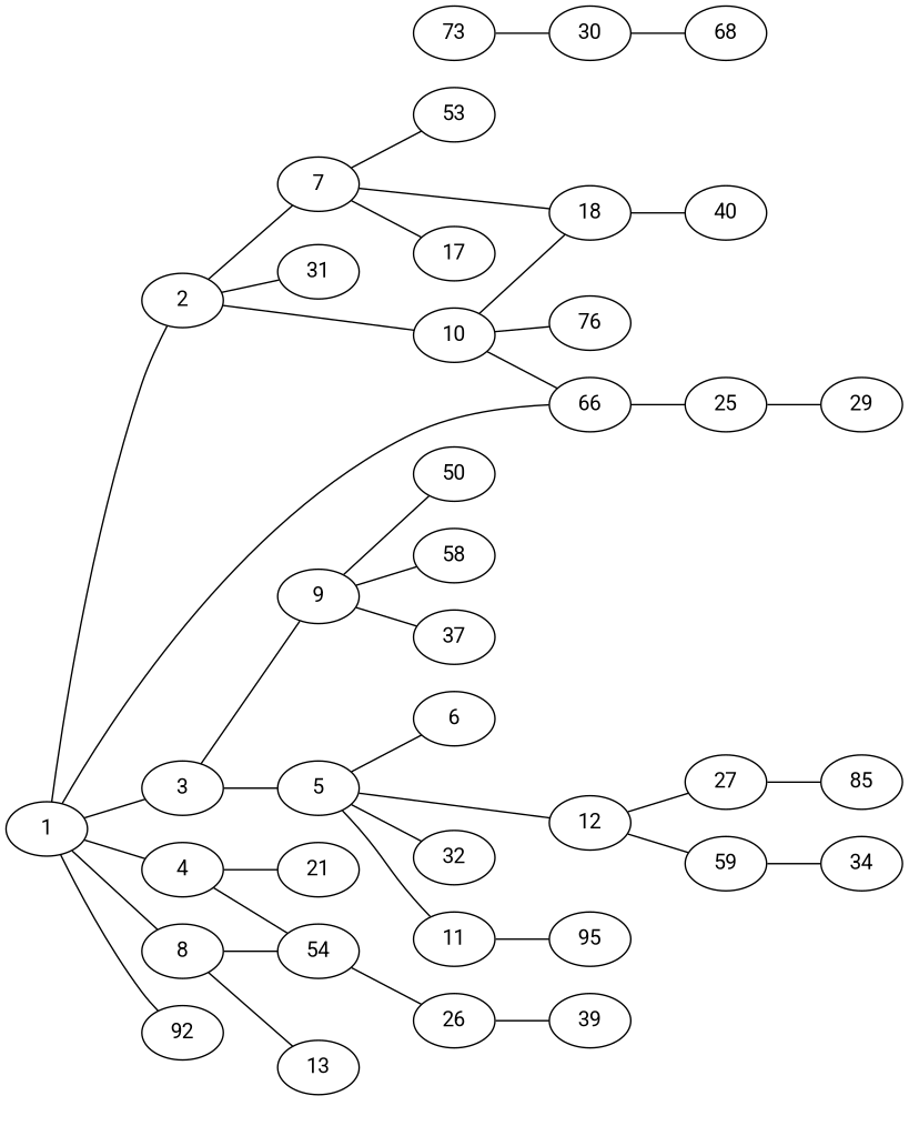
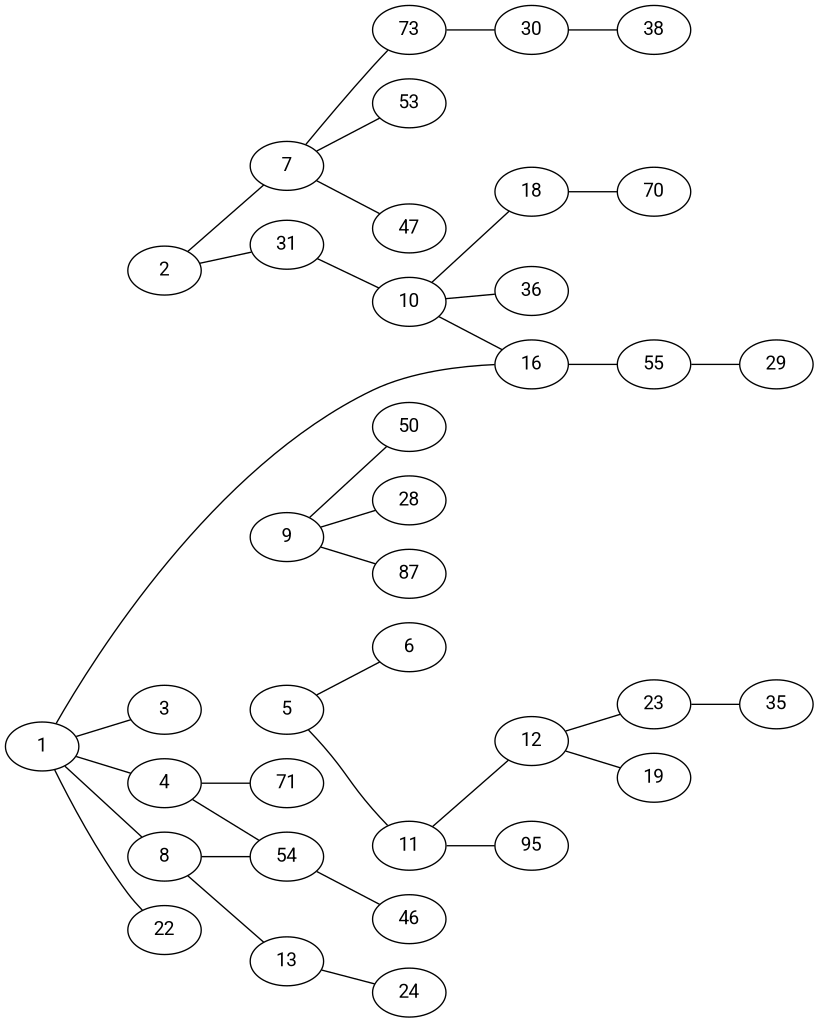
  graph {
    fontname=Roboto
    rankdir=LR
    node [fontname=Roboto]
    edge [fontname=Roboto]
    1
    2
    3
    4
    8
-   16 [label=66]
-   22 [label=92]
+   16
+   22
    7
    10
    31
    5
    9
    n13 [label=54]
-   21
+   21 [label=71]
    13
-   25
-   17
+   25 [label=55]
+   17 [label=47]
    n18 [label=73]
    n19 [label=53]
    18
-   36 [label=76]
+   36
    6
    11
    12
-   32
    n26 [label=50]
-   28 [label=58]
-   37
-   26
+   28
+   37 [label=87]
+   26 [label=46]
+   24
    29
    30
-   40
+   40 [label=70]
    n34 [label=95]
-   19 [label=59]
-   27
-   39
-   34
-   35 [label=85]
-   38 [label=68]
-   1 -- 2
+   19
+   27 [label=23]
+   35
+   38
    1 -- 3
    1 -- 4
    1 -- 8
    1 -- 16
    1 -- 22
    2 -- 7
-   2 -- 10
+   31 -- 10
    2 -- 31
-   3 -- 5
-   3 -- 9
    4 -- n13
    4 -- 21
    8 -- n13
    8 -- 13
    16 -- 25
    7 -- 17
-   7 -- 18
+   7 -- n18
    7 -- n19
    10 -- 16
    10 -- 18
    10 -- 36
    5 -- 6
    5 -- 11
-   5 -- 12
-   5 -- 32
+   11 -- 12
    9 -- n26
    9 -- 28
    9 -- 37
    n13 -- 26
+   13 -- 24
    25 -- 29
    n18 -- 30
    18 -- 40
    11 -- n34
    12 -- 19
    12 -- 27
-   26 -- 39
    30 -- 38
-   19 -- 34
    27 -- 35
  }
